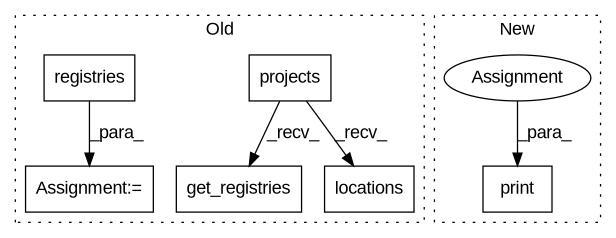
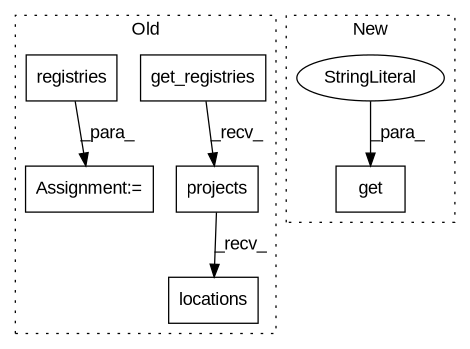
  digraph {
    fontname="Liberation Sans"
    node [a=32 fontname="Liberation Sans" shape=box]
    edge [fontname="Liberation Sans"]
    n1 [l="11,1" label=get_registries s="7799,7830"]
    n2 [l=10 label=projects s=8021]
    n3 [l=12 label=registries s=8044]
    n4 [l=11 label=locations s=8032]
    n5 [a=7 l=1 label="Assignment:=" s=8013]
-   n6 [l="6,1" label=print s="8177,8198"]
-   n7 [a=45 l=15 label=Assignment s=8183 shape=ellipse]
+   n6 [l="6,1" label=get s="8177,8198"]
+   n7 [a=45 l=15 label=StringLiteral s=8183 shape=ellipse]
    subgraph cluster_1 {
      label=Old
      style=dotted
      n1
      n2
      n3
      n4
      n5
    }
    subgraph cluster_2 {
      label=New
      style=dotted
      n6
      n7
    }
-   n2 -> n1 [label=_recv_]
+   n1 -> n2 [label=_recv_]
    n2 -> n4 [label=_recv_]
    n3 -> n5 [label=_para_]
    n7 -> n6 [label=_para_]
  }
